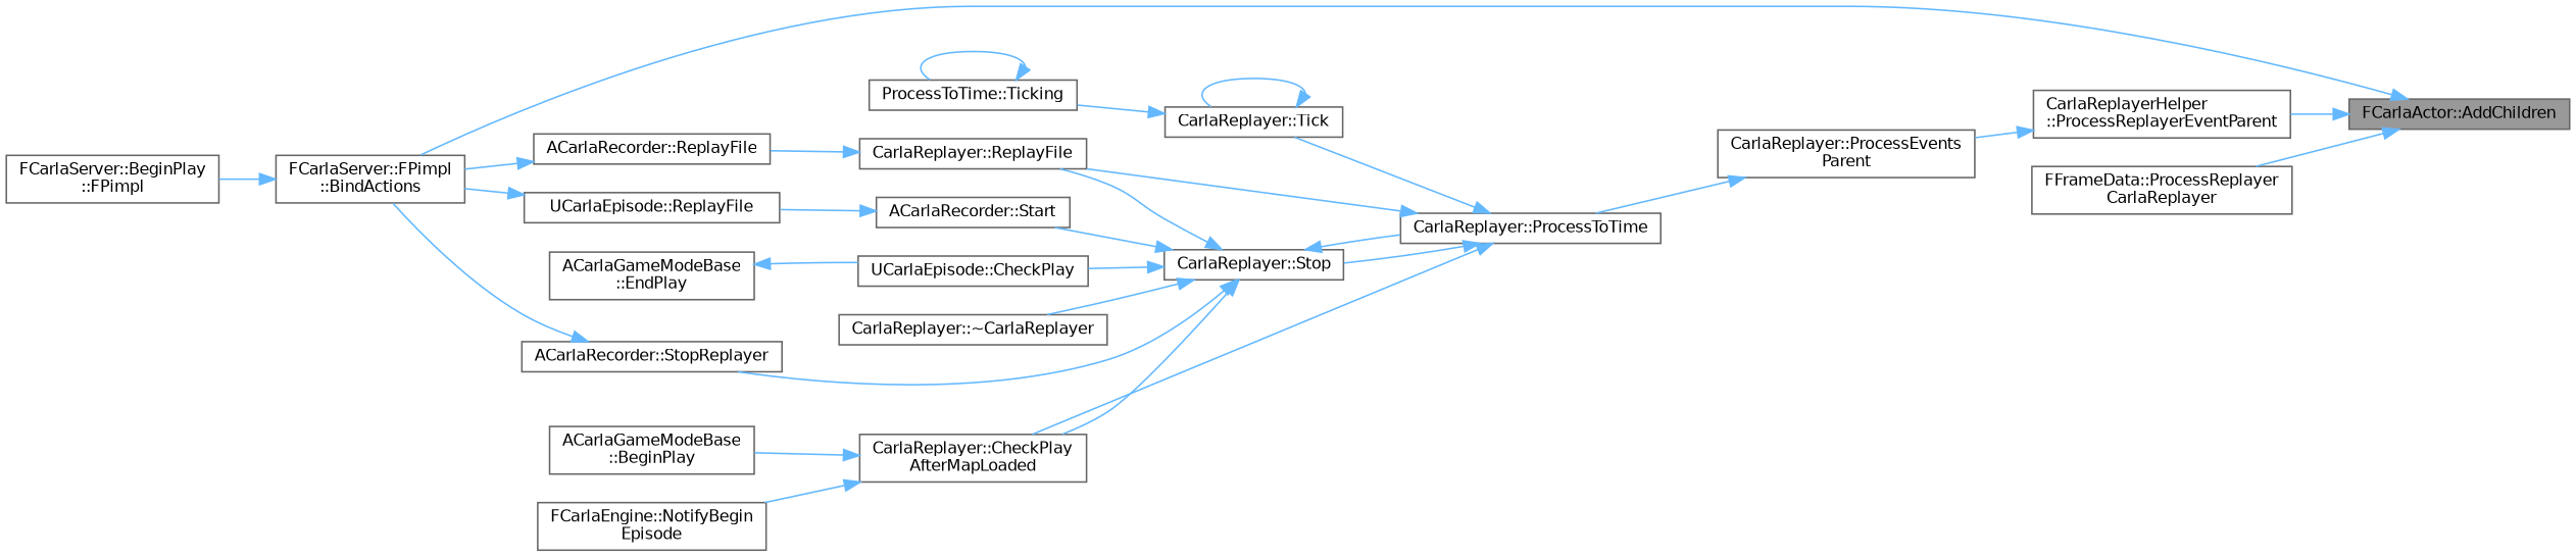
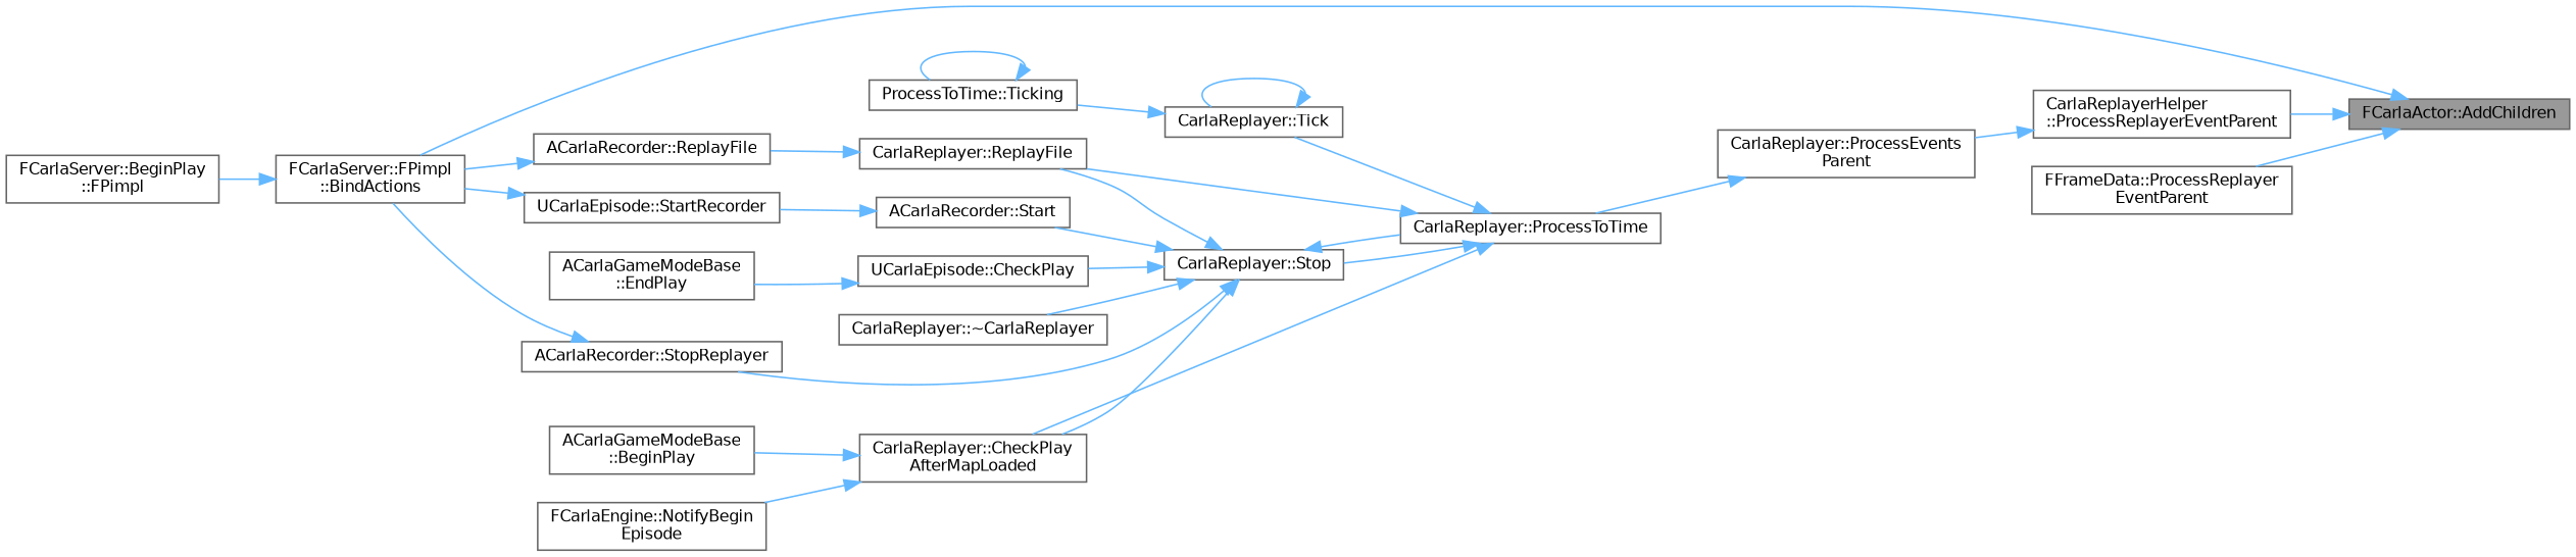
  digraph {
    rankdir=RL
    node [color=grey40 fillcolor=white fontname=Helvetica fontsize=10 shape=box style=filled]
    edge [color=steelblue1 dir=back fontname=Helvetica fontsize=10 labelfontname=Helvetica labelfontsize=10 style=solid]
    n1 [color=gray40 fillcolor=grey60 fontcolor=black height=0.2 label="FCarlaActor::AddChildren" width=0.4]
    n2 [height=0.2 label="FCarlaServer::FPimpl\l::BindActions" width=0.4]
    n3 [height=0.2 label="CarlaReplayerHelper\l::ProcessReplayerEventParent" width=0.4]
-   n4 [height=0.2 label="FFrameData::ProcessReplayer\lCarlaReplayer" width=0.4]
+   n4 [height=0.2 label="FFrameData::ProcessReplayer\lEventParent" width=0.4]
    n5 [height=0.2 label="FCarlaServer::BeginPlay\l::FPimpl" width=0.4]
    n6 [height=0.2 label="CarlaReplayer::ProcessEvents\lParent" width=0.4]
    n7 [height=0.2 label="CarlaReplayer::ProcessToTime" width=0.4]
    n8 [height=0.2 label="CarlaReplayer::CheckPlay\lAfterMapLoaded" width=0.4]
    n9 [height=0.2 label="CarlaReplayer::ReplayFile" width=0.4]
    n10 [height=0.2 label="CarlaReplayer::Stop" width=0.4]
    n11 [height=0.2 label="CarlaReplayer::Tick" width=0.4]
    n12 [height=0.2 label="ACarlaGameModeBase\l::BeginPlay" width=0.4]
    n13 [height=0.2 label="FCarlaEngine::NotifyBegin\lEpisode" width=0.4]
    n14 [height=0.2 label="ACarlaRecorder::ReplayFile" width=0.4]
    n15 [height=0.2 label="UCarlaEpisode::CheckPlay" width=0.4]
    n16 [height=0.2 label="ACarlaRecorder::Start" width=0.4]
    n17 [height=0.2 label="ACarlaRecorder::StopReplayer" width=0.4]
    n18 [height=0.2 label="CarlaReplayer::~CarlaReplayer" width=0.4]
    n19 [height=0.2 label="ProcessToTime::Ticking" width=0.4]
    n20 [height=0.2 label="ACarlaGameModeBase\l::EndPlay" width=0.4]
-   n21 [height=0.2 label="UCarlaEpisode::ReplayFile" width=0.4]
+   n21 [height=0.2 label="UCarlaEpisode::StartRecorder" width=0.4]
    n1 -> n2
    n1 -> n3
    n1 -> n4
    n2 -> n5
    n3 -> n6
    n6 -> n7
    n7 -> n8
    n7 -> n9
    n7 -> n10
    n7 -> n11
    n8 -> n12
    n8 -> n13
    n9 -> n14
    n10 -> n7
    n10 -> n8
    n10 -> n9
    n10 -> n15
    n10 -> n16
    n10 -> n17
    n10 -> n18
    n11 -> n11
    n11 -> n19
    n14 -> n2
-   n20 -> n15
+   n15 -> n20
    n16 -> n21
    n17 -> n2
    n19 -> n19
    n21 -> n2
  }
